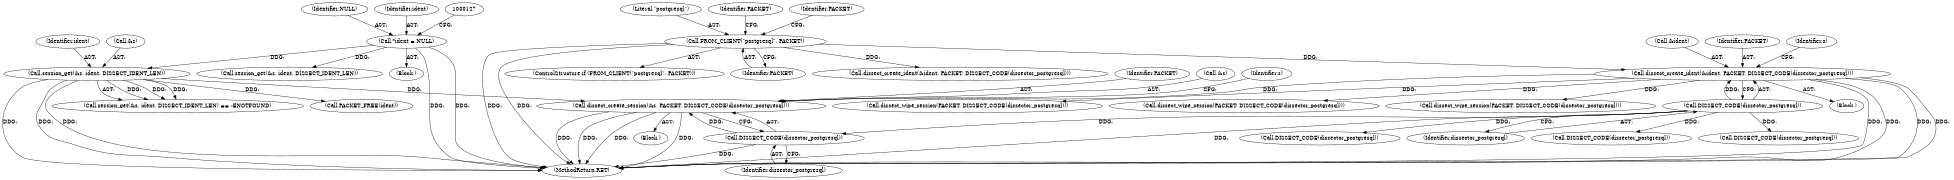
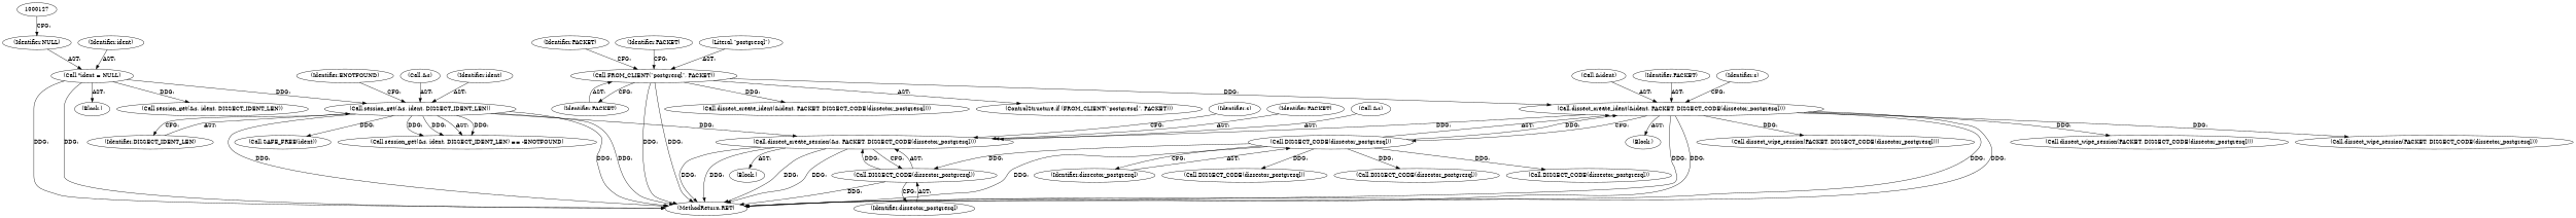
  digraph {
    n1 [label="(Call,dissect_create_session(&s, PACKET, DISSECT_CODE(dissector_postgresql)))"]
    n2 [label="(Call,DISSECT_CODE(dissector_postgresql))"]
    n3 [label="(MethodReturn,RET)"]
    n4 [label="(Block,)"]
    n5 [label="(Identifier,dissector_postgresql)"]
    n6 [label="(Call,session_get(&s, ident, DISSECT_IDENT_LEN))"]
+   n7 [label="(Identifier,DISSECT_IDENT_LEN)"]
    n8 [label="(Call,session_get(&s, ident, DISSECT_IDENT_LEN) == -ENOTFOUND)"]
-   n9 [label="(Call,PACKET_FREE(ident))"]
+   n9 [label="(Call,SAFE_FREE(ident))"]
    n10 [label="(Call,*ident = NULL)"]
    n11 [label="(Call,session_get(&s, ident, DISSECT_IDENT_LEN))"]
    n12 [label="(Block,)"]
    n13 [label="(Identifier,NULL)"]
    n14 [label="(Call,dissect_create_ident(&ident, PACKET, DISSECT_CODE(dissector_postgresql)))"]
    n15 [label="(Call,DISSECT_CODE(dissector_postgresql))"]
    n16 [label="(Call,dissect_wipe_session(PACKET, DISSECT_CODE(dissector_postgresql)))"]
    n17 [label="(Call,dissect_wipe_session(PACKET, DISSECT_CODE(dissector_postgresql)))"]
    n18 [label="(Call,dissect_wipe_session(PACKET, DISSECT_CODE(dissector_postgresql)))"]
    n19 [label="(Block,)"]
    n20 [label="(Call,DISSECT_CODE(dissector_postgresql))"]
    n21 [label="(Identifier,dissector_postgresql)"]
    n22 [label="(Call,DISSECT_CODE(dissector_postgresql))"]
    n23 [label="(Call,DISSECT_CODE(dissector_postgresql))"]
    n24 [label="(Call,FROM_CLIENT(\"postgresql\", PACKET))"]
    n25 [label="(Identifier,PACKET)"]
    n26 [label="(Call,dissect_create_ident(&ident, PACKET, DISSECT_CODE(dissector_postgresql)))"]
    n27 [label="(ControlStructure,if (FROM_CLIENT(\"postgresql\", PACKET)))"]
    n28 [label="(Call,&s)"]
    n29 [label="(Identifier,ident)"]
    n30 [label="(Literal,\"postgresql\")"]
    n31 [label="(Identifier,PACKET)"]
+   n32 [label="(Identifier,ENOTFOUND)"]
    n33 [label="(Call,&s)"]
    n34 [label="(Identifier,s)"]
    n35 [label="(Identifier,PACKET)"]
    n36 [label="(Identifier,PACKET)"]
    n37 [label="(Identifier,PACKET)"]
    n38 [label="(Identifier,ident)"]
    n39 [label="(Identifier,s)"]
    n40 [label="(Call,&ident)"]
    1000127
    n1 -> n2 [label="CFG: "]
    n1 -> n3 [label="DDG: "]
    n1 -> n3 [label="DDG: "]
    n1 -> n3 [label="DDG: "]
    n1 -> n3 [label="DDG: "]
    n1 -> n4 [label="AST: "]
    n2 -> n1 [label="AST: "]
    n2 -> n1 [label="DDG: "]
    n2 -> n3 [label="DDG: "]
    n2 -> n5 [label="CFG: "]
    n5 -> n2 [label="AST: "]
    n6 -> n1 [label="DDG: "]
    n6 -> n3 [label="DDG: "]
    n6 -> n3 [label="DDG: "]
    n6 -> n3 [label="DDG: "]
+   n6 -> n7 [label="CFG: "]
    n6 -> n8 [label="AST: "]
    n6 -> n8 [label="DDG: "]
    n6 -> n8 [label="DDG: "]
    n6 -> n8 [label="DDG: "]
    n6 -> n9 [label="DDG: "]
+   n7 -> n6 [label="AST: "]
    n10 -> n3 [label="DDG: "]
    n10 -> n3 [label="DDG: "]
    n10 -> n6 [label="DDG: "]
    n10 -> n11 [label="DDG: "]
    n10 -> n12 [label="AST: "]
    n13 -> n10 [label="AST: "]
    n14 -> n1 [label="DDG: "]
    n14 -> n3 [label="DDG: "]
    n14 -> n3 [label="DDG: "]
    n14 -> n3 [label="DDG: "]
    n14 -> n3 [label="DDG: "]
    n14 -> n15 [label="CFG: "]
    n14 -> n16 [label="DDG: "]
    n14 -> n17 [label="DDG: "]
    n14 -> n18 [label="DDG: "]
    n14 -> n19 [label="AST: "]
    n15 -> n2 [label="DDG: "]
    n15 -> n3 [label="DDG: "]
    n15 -> n14 [label="AST: "]
    n15 -> n14 [label="DDG: "]
    n15 -> n20 [label="DDG: "]
    n15 -> n21 [label="CFG: "]
    n15 -> n22 [label="DDG: "]
    n15 -> n23 [label="DDG: "]
    n21 -> n15 [label="AST: "]
    n24 -> n3 [label="DDG: "]
    n24 -> n3 [label="DDG: "]
    n24 -> n14 [label="DDG: "]
    n24 -> n25 [label="CFG: "]
    n24 -> n26 [label="DDG: "]
    n24 -> n27 [label="AST: "]
    n25 -> n24 [label="AST: "]
    n28 -> n1 [label="AST: "]
    n29 -> n6 [label="AST: "]
    n30 -> n24 [label="AST: "]
    n31 -> n24 [label="CFG: "]
+   n32 -> n6 [label="CFG: "]
    n33 -> n6 [label="AST: "]
    n34 -> n1 [label="CFG: "]
    n35 -> n24 [label="CFG: "]
    n36 -> n1 [label="AST: "]
    n37 -> n14 [label="AST: "]
    n38 -> n10 [label="AST: "]
    n39 -> n14 [label="CFG: "]
    n40 -> n14 [label="AST: "]
-   1000127 -> n10 [label="CFG: "]
+   1000127 -> n13 [label="CFG: "]
  }
